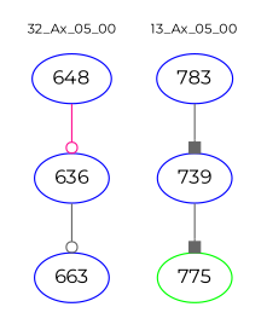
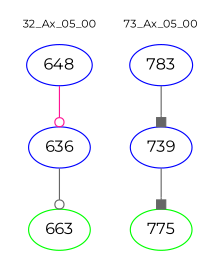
  digraph {
    fontname=Montserrat
    node [color=blue fontname=Montserrat]
    edge [arrowhead=odot color=gray40 fontname=Montserrat]
    n1 [label=648]
    n2 [label=636]
-   n3 [label=663]
+   n3 [color=green label=663]
    n4 [label=783]
    n5 [label=739]
    n6 [color=green label=775]
    subgraph cluster_1 {
      color=white
      fontsize=10
      label="32_Ax_05_00"
      n1
      n2
      n3
    }
    subgraph cluster_2 {
      color=white
      fontsize=10
-     label="13_Ax_05_00"
+     label="73_Ax_05_00"
      n4
      n5
      n6
    }
    n1 -> n2 [color=deeppink]
    n2 -> n3
    n4 -> n5 [arrowhead=box]
    n5 -> n6 [arrowhead=box]
  }
